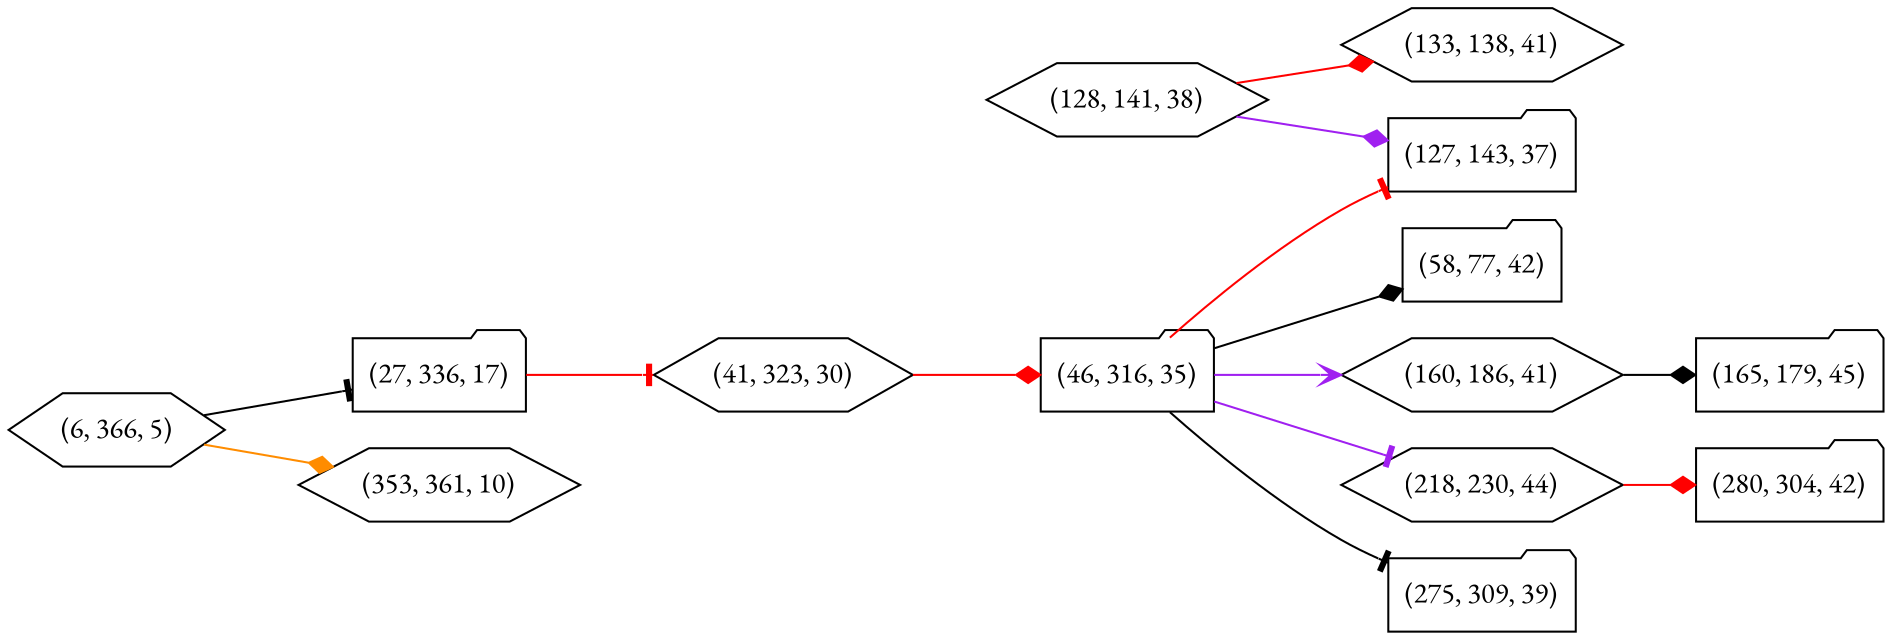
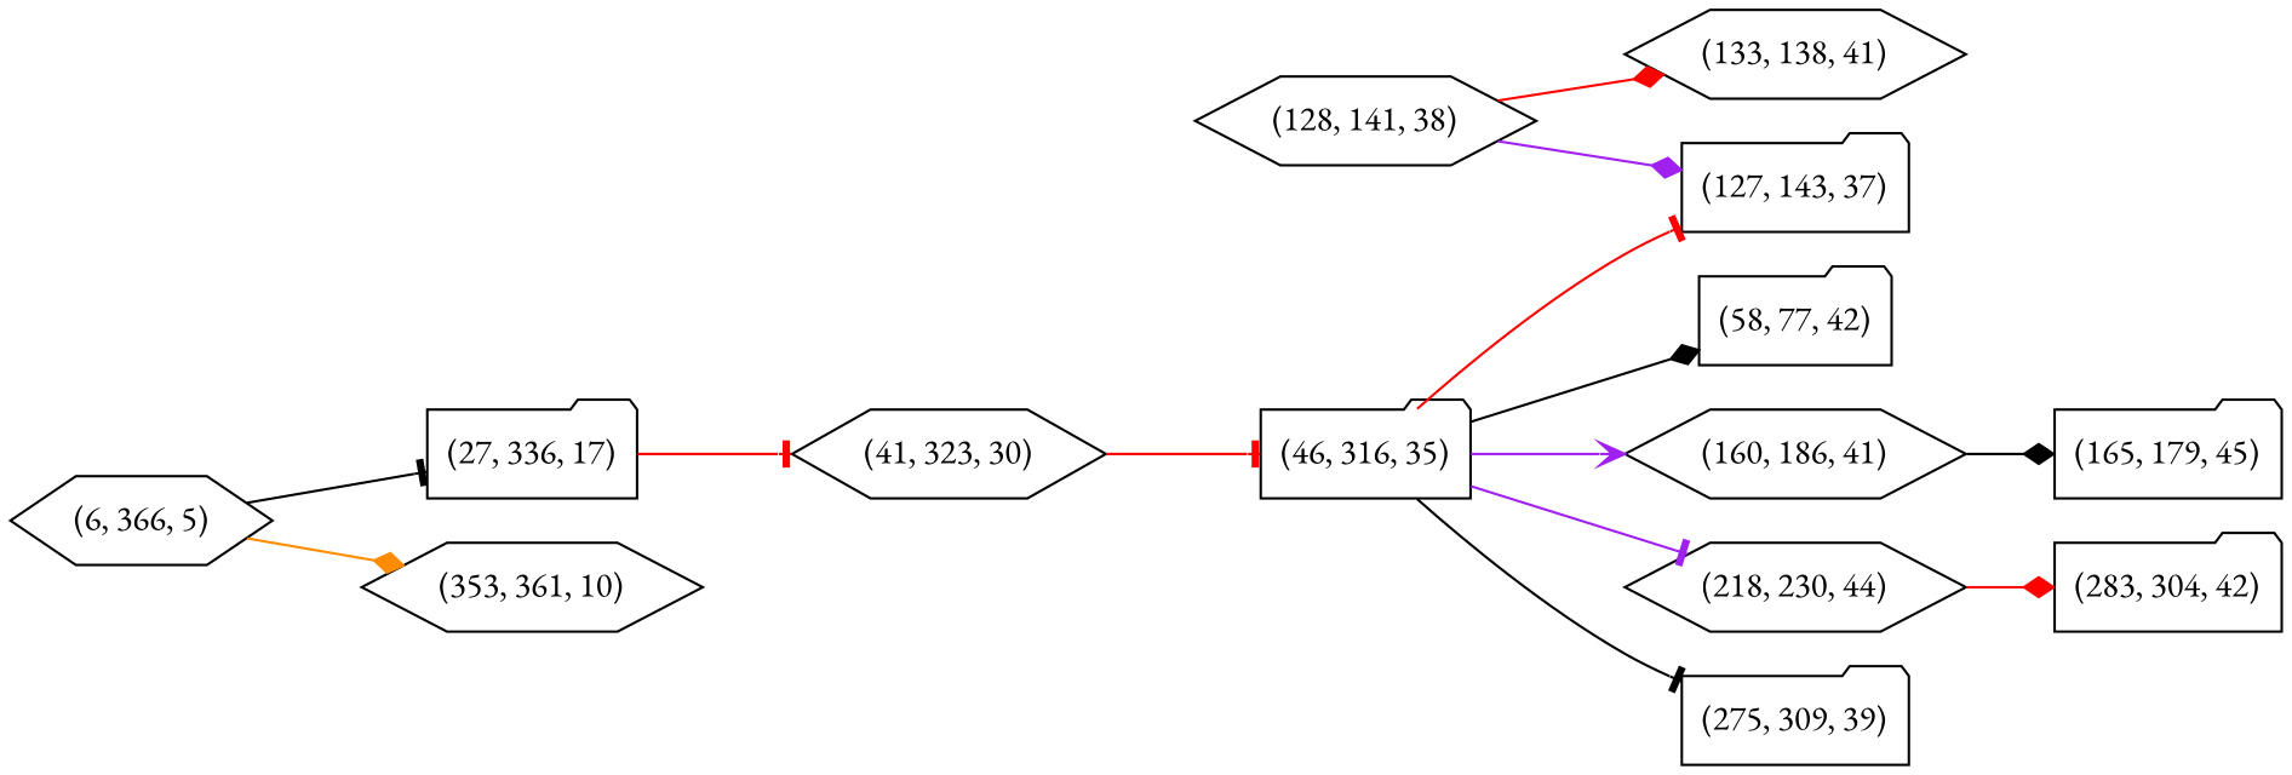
  digraph {
    fontname="EB Garamond"
    rankdir=LR
    node [fontname="EB Garamond" shape=folder]
    edge [arrowhead=tee color=red fontname="EB Garamond"]
    "(27, 336, 17)"
    "(6, 366, 5)" [shape=hexagon]
    "(353, 361, 10)" [shape=hexagon]
    "(41, 323, 30)" [shape=hexagon]
    "(46, 316, 35)"
    "(58, 77, 42)"
    "(127, 143, 37)"
    "(160, 186, 41)" [shape=hexagon]
    "(218, 230, 44)" [shape=hexagon]
    "(275, 309, 39)"
    "(165, 179, 45)"
-   "(280, 304, 42)"
+   "(280, 304, 42)" [label="(283, 304, 42)"]
    "(128, 141, 38)" [shape=hexagon]
    "(133, 138, 41)" [shape=hexagon]
    "(27, 336, 17)" -> "(41, 323, 30)"
    "(6, 366, 5)" -> "(27, 336, 17)" [color=black]
    "(6, 366, 5)" -> "(353, 361, 10)" [arrowhead=diamond color=darkorange]
-   "(41, 323, 30)" -> "(46, 316, 35)" [arrowhead=diamond]
+   "(41, 323, 30)" -> "(46, 316, 35)"
    "(46, 316, 35)" -> "(58, 77, 42)" [arrowhead=diamond color=black]
    "(46, 316, 35)" -> "(127, 143, 37)"
    "(46, 316, 35)" -> "(160, 186, 41)" [arrowhead=vee color=purple]
    "(46, 316, 35)" -> "(218, 230, 44)" [color=purple]
    "(46, 316, 35)" -> "(275, 309, 39)" [color=black]
    "(160, 186, 41)" -> "(165, 179, 45)" [arrowhead=diamond color=black]
    "(218, 230, 44)" -> "(280, 304, 42)" [arrowhead=diamond]
    "(128, 141, 38)" -> "(127, 143, 37)" [arrowhead=diamond color=purple]
    "(128, 141, 38)" -> "(133, 138, 41)" [arrowhead=diamond]
  }
